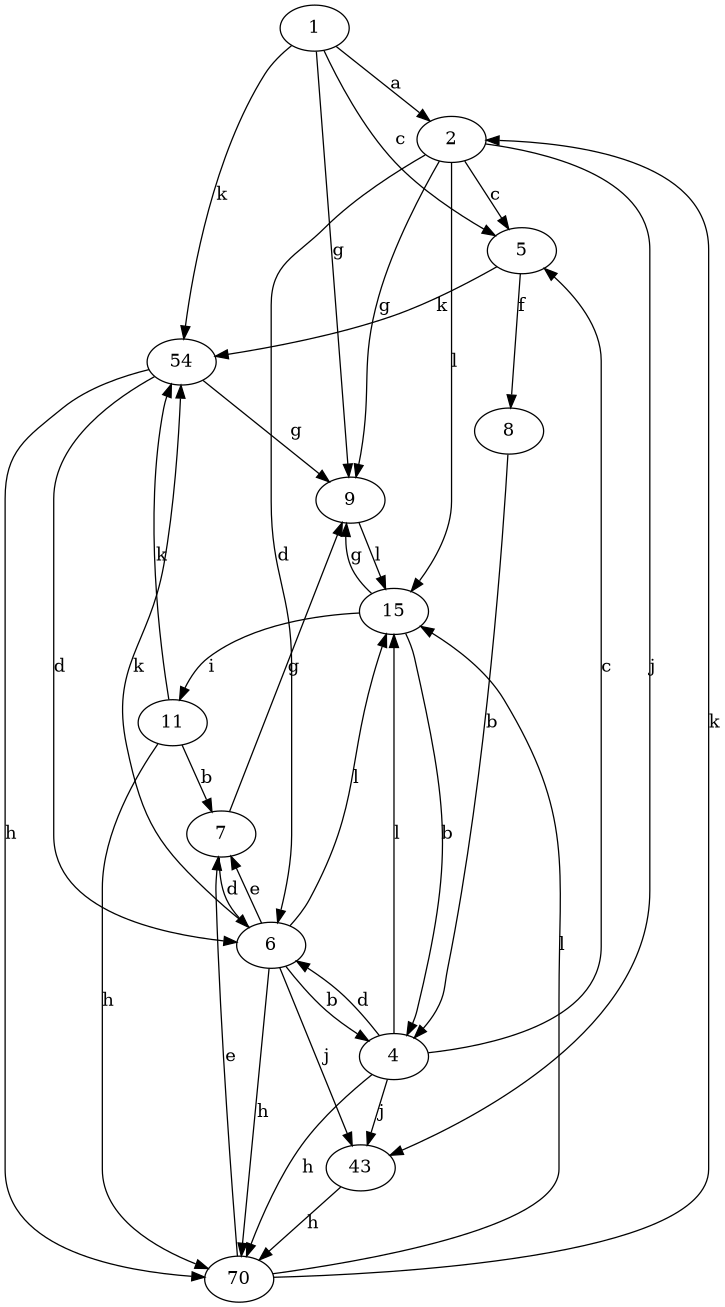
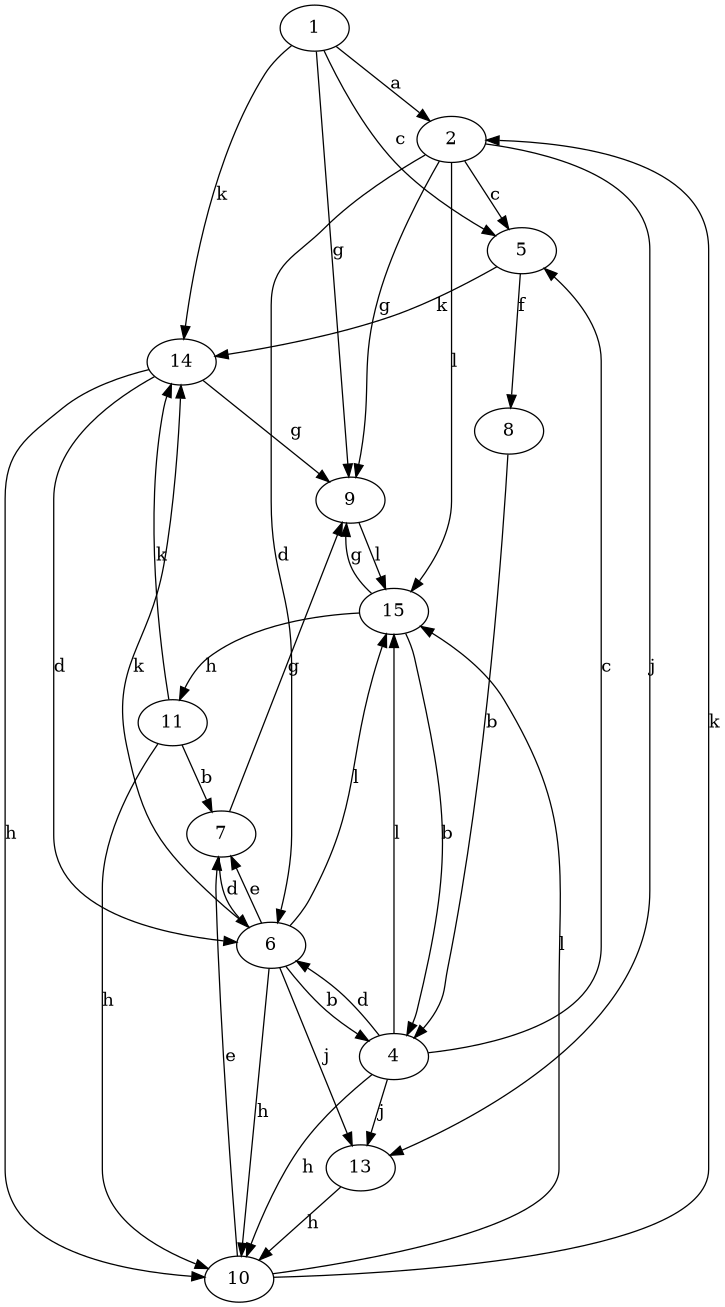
  strict digraph {
    1
    2
    5
    9
-   14 [label=54]
+   14
    6
-   13 [label=43]
+   13
    15
    8
-   10 [label=70]
+   10
    4
    7
    11
    1 -> 2 [label=a]
    1 -> 5 [label=c]
    1 -> 9 [label=g]
    1 -> 14 [label=k]
    2 -> 5 [label=c]
    2 -> 9 [label=g]
    2 -> 6 [label=d]
    2 -> 13 [label=j]
    2 -> 15 [label=l]
    5 -> 14 [label=k]
    5 -> 8 [label=f]
    9 -> 15 [label=l]
    14 -> 9 [label=g]
    14 -> 6 [label=d]
    14 -> 10 [label=h]
    6 -> 14 [label=k]
    6 -> 13 [label=j]
    6 -> 15 [label=l]
    6 -> 10 [label=h]
    6 -> 4 [label=b]
    6 -> 7 [label=e]
    13 -> 10 [label=h]
    15 -> 9 [label=g]
    15 -> 4 [label=b]
-   15 -> 11 [label=i]
+   15 -> 11 [label=h]
    8 -> 4 [label=b]
    10 -> 2 [label=k]
    10 -> 15 [label=l]
    10 -> 7 [label=e]
    4 -> 5 [label=c]
    4 -> 6 [label=d]
    4 -> 13 [label=j]
    4 -> 15 [label=l]
    4 -> 10 [label=h]
    7 -> 9 [label=g]
    7 -> 6 [label=d]
    11 -> 14 [label=k]
    11 -> 10 [label=h]
    11 -> 7 [label=b]
  }
